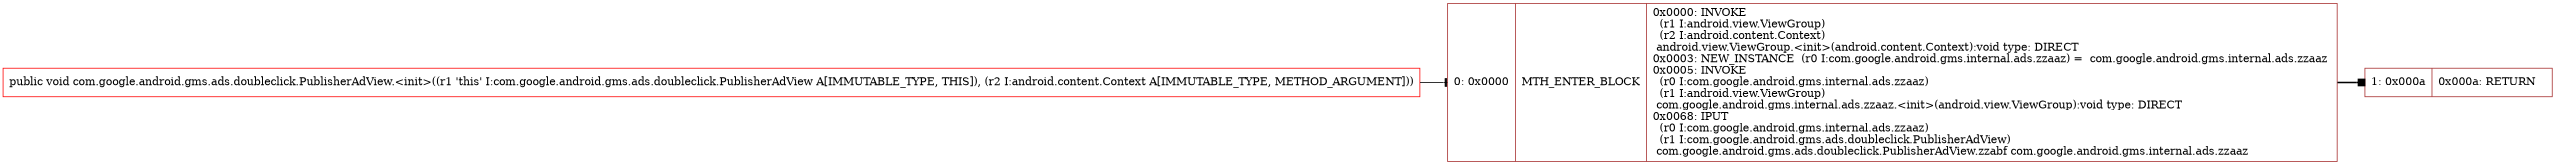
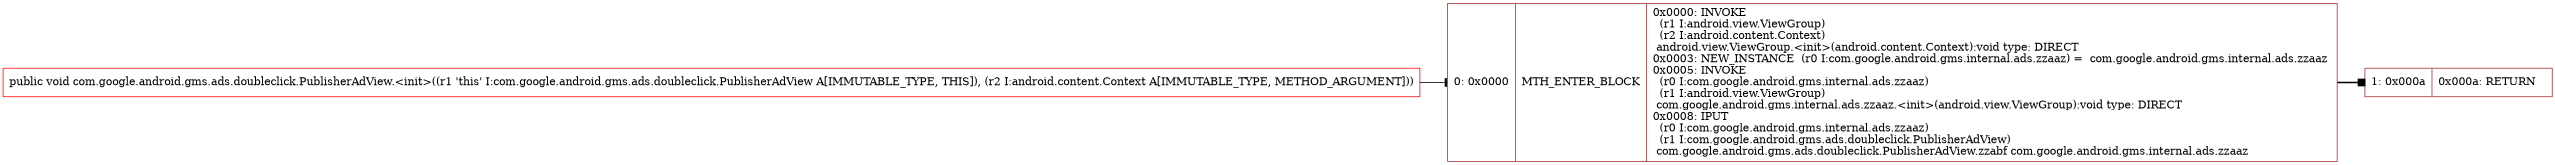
  digraph {
    rankdir=LR
    node [shape=record color=brown]
-   n1 [label="{0\:\ 0x0000|MTH_ENTER_BLOCK\l|0x0000: INVOKE  \l  (r1 I:android.view.ViewGroup)\l  (r2 I:android.content.Context)\l android.view.ViewGroup.\<init\>(android.content.Context):void type: DIRECT \l0x0003: NEW_INSTANCE  (r0 I:com.google.android.gms.internal.ads.zzaaz) =  com.google.android.gms.internal.ads.zzaaz \l0x0005: INVOKE  \l  (r0 I:com.google.android.gms.internal.ads.zzaaz)\l  (r1 I:android.view.ViewGroup)\l com.google.android.gms.internal.ads.zzaaz.\<init\>(android.view.ViewGroup):void type: DIRECT \l0x0068: IPUT  \l  (r0 I:com.google.android.gms.internal.ads.zzaaz)\l  (r1 I:com.google.android.gms.ads.doubleclick.PublisherAdView)\l com.google.android.gms.ads.doubleclick.PublisherAdView.zzabf com.google.android.gms.internal.ads.zzaaz \l}"]
+   n1 [label="{0\:\ 0x0000|MTH_ENTER_BLOCK\l|0x0000: INVOKE  \l  (r1 I:android.view.ViewGroup)\l  (r2 I:android.content.Context)\l android.view.ViewGroup.\<init\>(android.content.Context):void type: DIRECT \l0x0003: NEW_INSTANCE  (r0 I:com.google.android.gms.internal.ads.zzaaz) =  com.google.android.gms.internal.ads.zzaaz \l0x0005: INVOKE  \l  (r0 I:com.google.android.gms.internal.ads.zzaaz)\l  (r1 I:android.view.ViewGroup)\l com.google.android.gms.internal.ads.zzaaz.\<init\>(android.view.ViewGroup):void type: DIRECT \l0x0008: IPUT  \l  (r0 I:com.google.android.gms.internal.ads.zzaaz)\l  (r1 I:com.google.android.gms.ads.doubleclick.PublisherAdView)\l com.google.android.gms.ads.doubleclick.PublisherAdView.zzabf com.google.android.gms.internal.ads.zzaaz \l}"]
    n2 [label="{1\:\ 0x000a|0x000a: RETURN   \l}"]
    n3 [label="{public void com.google.android.gms.ads.doubleclick.PublisherAdView.\<init\>((r1 'this' I:com.google.android.gms.ads.doubleclick.PublisherAdView A[IMMUTABLE_TYPE, THIS]), (r2 I:android.content.Context A[IMMUTABLE_TYPE, METHOD_ARGUMENT])) }" color=red]
    n1 -> n2 [style=bold arrowhead=box]
    n3 -> n1 [style=solid arrowhead=tee]
  }
